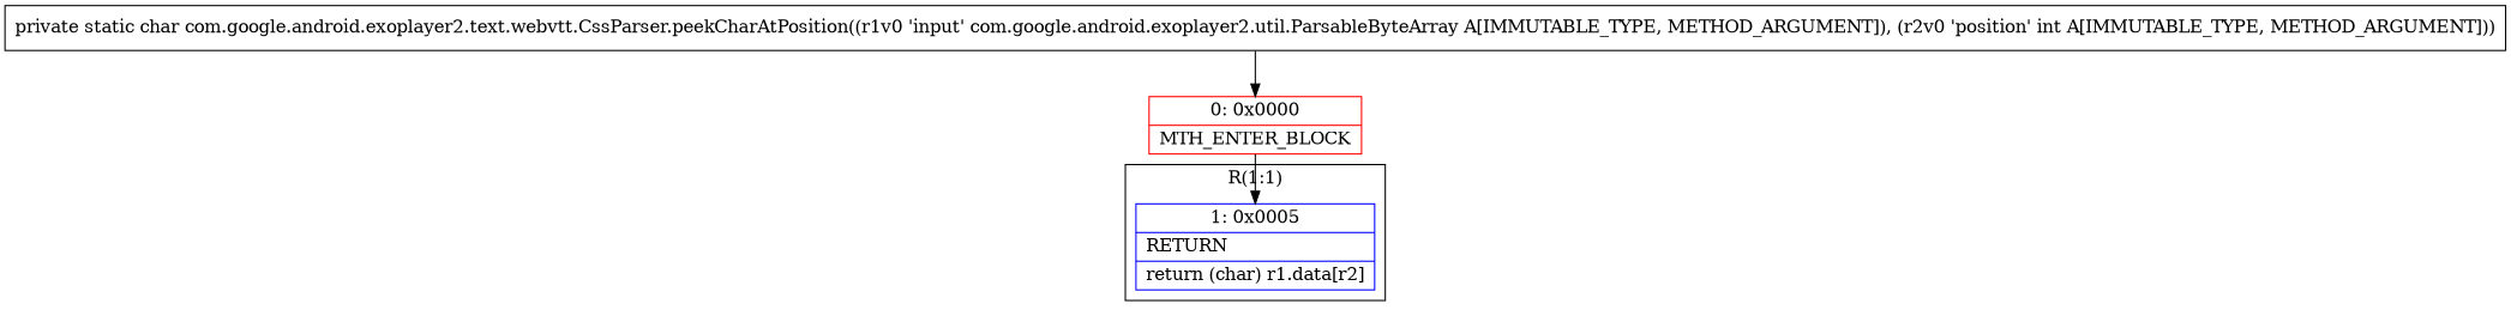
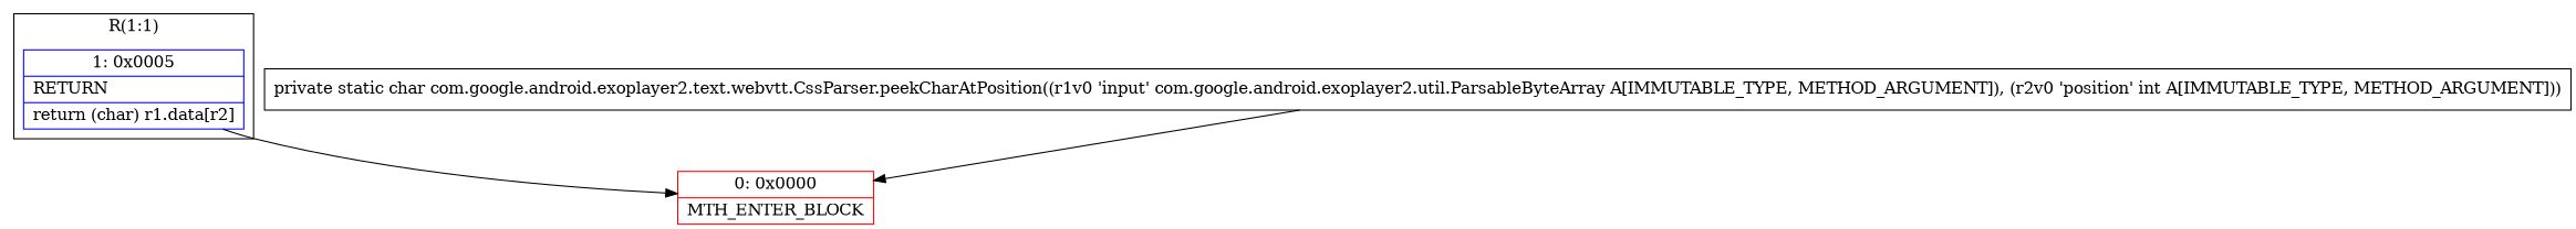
  digraph {
    node [shape=record]
    n1 [color=blue label="{1\:\ 0x0005|RETURN\l|return (char) r1.data[r2]\l}"]
    n2 [color=red label="{0\:\ 0x0000|MTH_ENTER_BLOCK\l}"]
    n3 [label="{private static char com.google.android.exoplayer2.text.webvtt.CssParser.peekCharAtPosition((r1v0 'input' com.google.android.exoplayer2.util.ParsableByteArray A[IMMUTABLE_TYPE, METHOD_ARGUMENT]), (r2v0 'position' int A[IMMUTABLE_TYPE, METHOD_ARGUMENT])) }"]
    subgraph cluster_1 {
      label="R(1:1)"
      n1
    }
-   n2 -> n1
+   n1 -> n2
    n3 -> n2
  }
